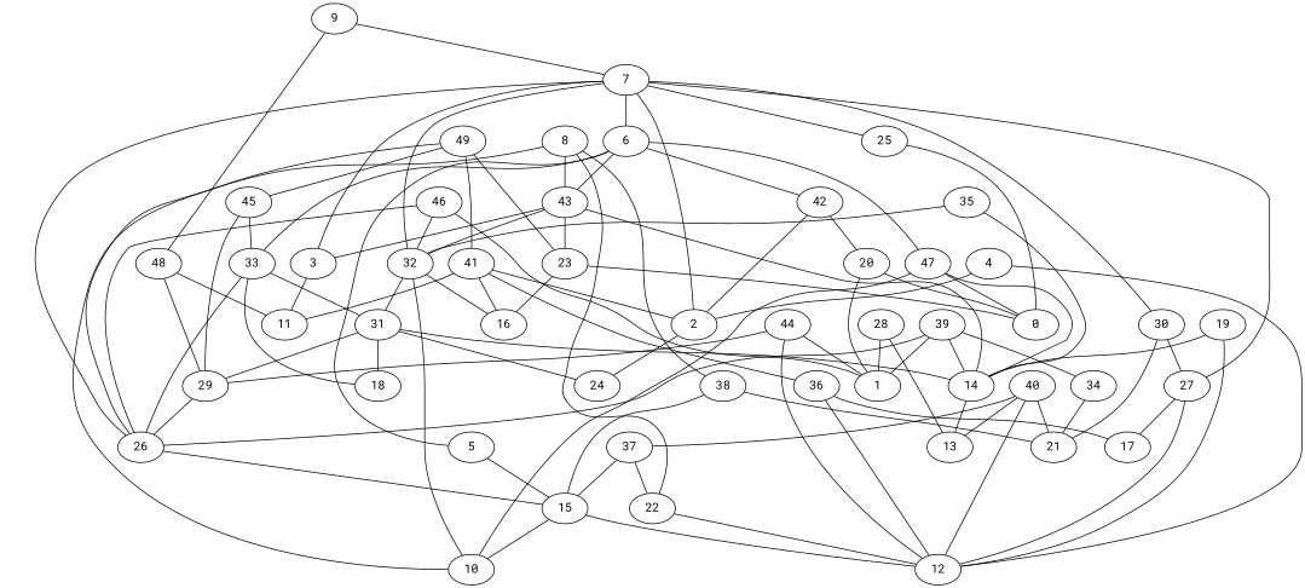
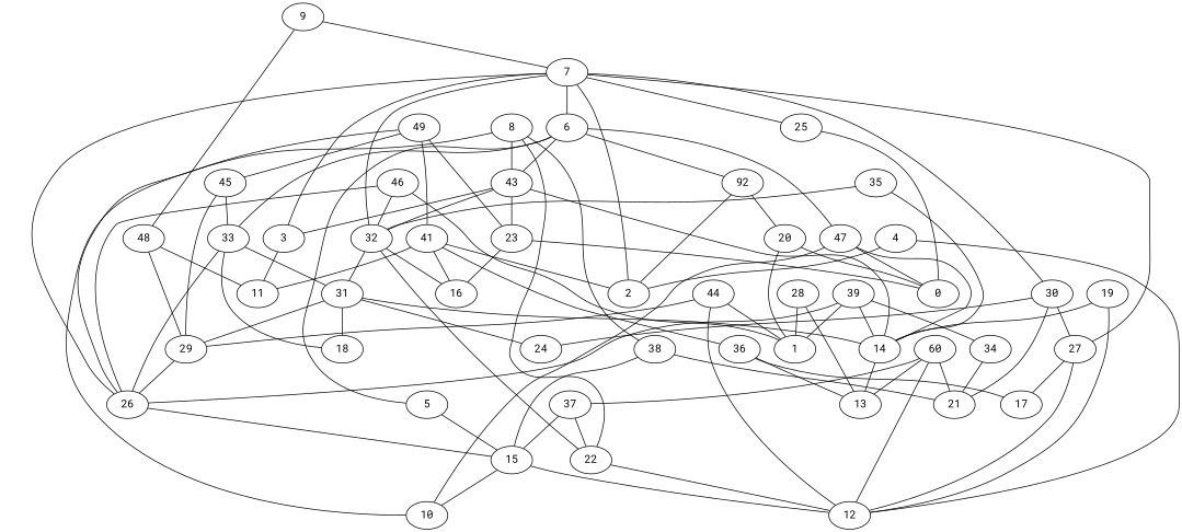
  digraph {
    fontname="Roboto Mono"
    node [fontname="Roboto Mono"]
    edge [color=black dir=none fontname="Roboto Mono"]
    38
    21
    15
    10
    12
    8
    43
    22
    32
    14
    23
    3
    46
    1
    26
    31
    16
    19
    13
    0
    11
    29
    18
    30
    24
    34
    35
    27
    17
    28
    41
    36
    2
    49
    45
    33
-   42
+   42 [label=92]
    20
    7
    6
    25
    47
    5
    37
    44
    4
-   40
+   40 [label=60]
    9
    48
    39
    subgraph sub_1 {
      38
      21
      15
      10
      12
      8
      43
      22
      32
      14
      23
      3
      46
      1
      26
      31
      16
      19
      13
      0
      11
      29
      18
      30
      24
      34
      35
      27
      17
      28
      41
      36
      2
      49
      45
      33
      42
      20
      7
      6
      25
      47
      5
      37
      44
      4
      40
      9
      48
      39
    }
    38 -> 21
    38 -> 15
    15 -> 10
    15 -> 12
    8 -> 38
    8 -> 10
    8 -> 43
    8 -> 22
    43 -> 32
    43 -> 14
    43 -> 23
    43 -> 3
    22 -> 12
-   32 -> 10
+   32 -> 22
    32 -> 31
    32 -> 16
    14 -> 13
    23 -> 16
    23 -> 0
    3 -> 11
    46 -> 32
    46 -> 1
    46 -> 26
    26 -> 15
    31 -> 14
    31 -> 29
    31 -> 18
    31 -> 24
    19 -> 12
    19 -> 14
    29 -> 26
    30 -> 21
-   2 -> 24
+   30 -> 24
    30 -> 27
    34 -> 21
    35 -> 32
    35 -> 14
    27 -> 12
    27 -> 17
    28 -> 1
    28 -> 13
    41 -> 16
    41 -> 11
    41 -> 36
    41 -> 2
-   36 -> 12
+   36 -> 13
    36 -> 17
    49 -> 23
    49 -> 26
    49 -> 41
    49 -> 45
    45 -> 29
    45 -> 33
    33 -> 26
    33 -> 31
    33 -> 18
    42 -> 2
    42 -> 20
    20 -> 1
    20 -> 0
    7 -> 32
    7 -> 3
    7 -> 26
    7 -> 30
    7 -> 27
    7 -> 2
    7 -> 6
    7 -> 25
    6 -> 43
    6 -> 33
    6 -> 42
    6 -> 47
    6 -> 5
    25 -> 0
    47 -> 10
    47 -> 14
    47 -> 0
    5 -> 15
    37 -> 15
    37 -> 22
    44 -> 12
    44 -> 1
    44 -> 29
    4 -> 12
    4 -> 2
    40 -> 21
    40 -> 12
    40 -> 13
    40 -> 37
    9 -> 7
    9 -> 48
    48 -> 11
    48 -> 29
    39 -> 14
    39 -> 1
    39 -> 26
    39 -> 34
  }
